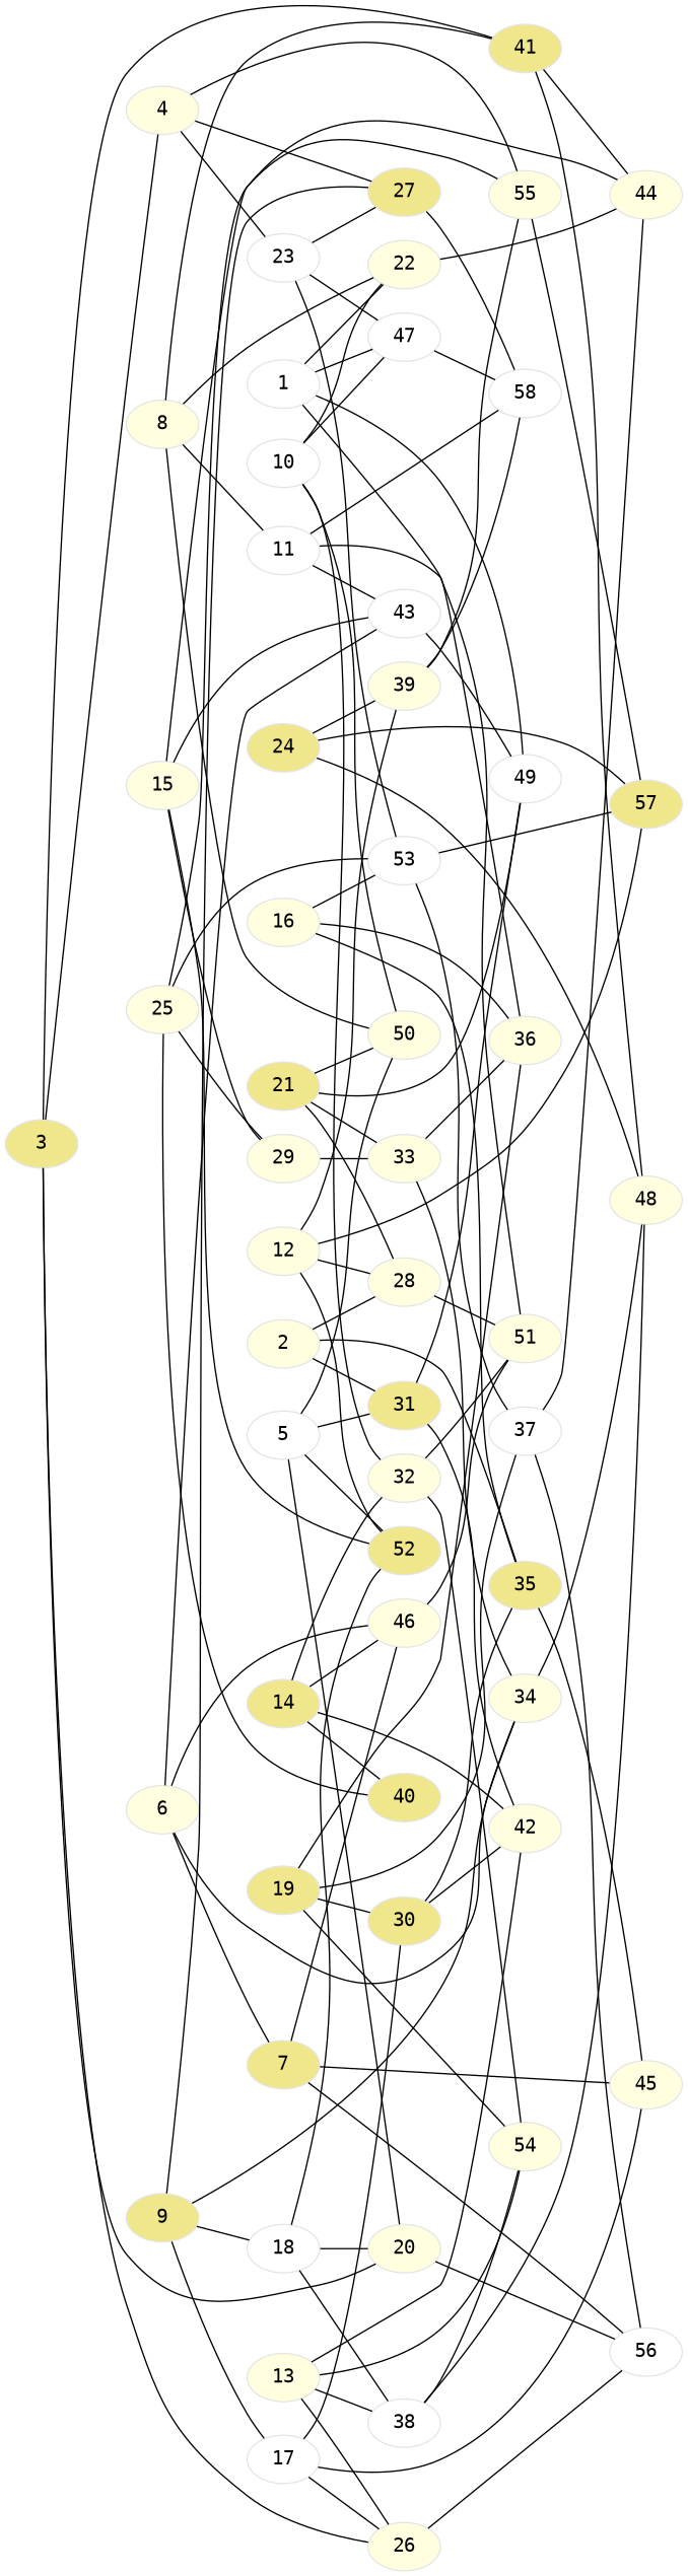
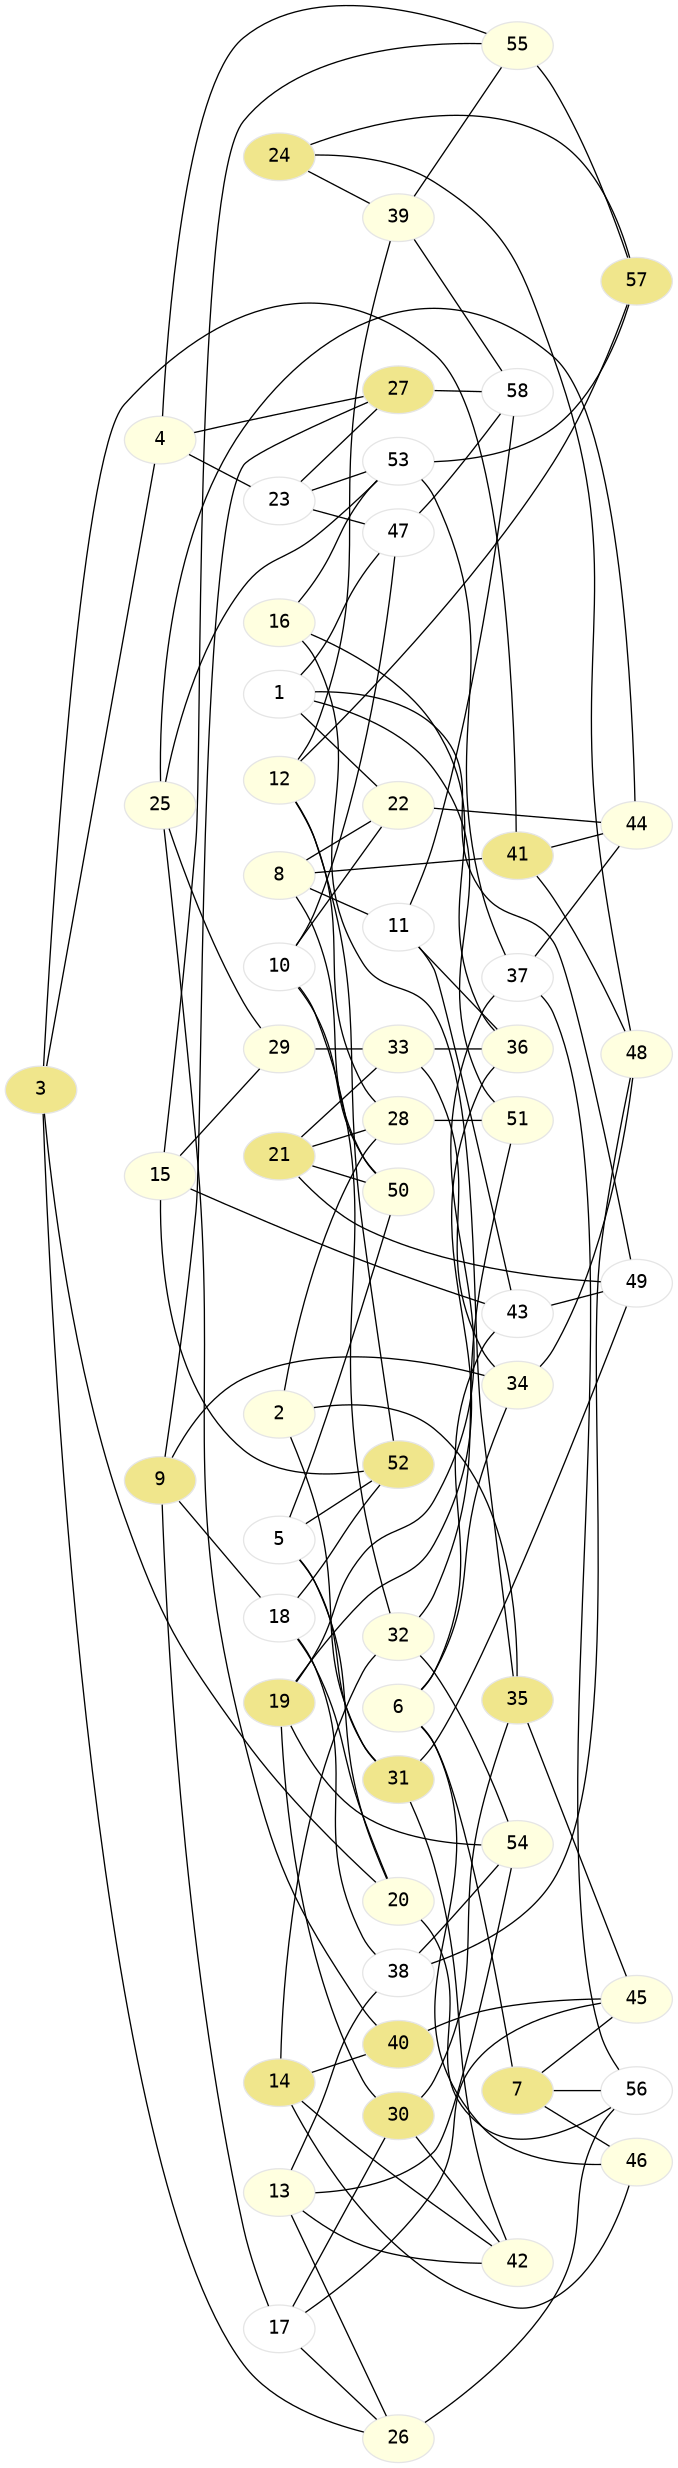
  graph {
    fontname="DejaVu Sans Mono"
    rankdir=LR
    node [color=gray90 fillcolor=lightyellow fontname="DejaVu Sans Mono" style=filled]
    edge [fontname="DejaVu Sans Mono"]
    1 [fillcolor=white]
    22
    47 [fillcolor=white]
    49 [fillcolor=white]
    51
    44
    58 [fillcolor=white]
    2
    28
    31 [fillcolor=khaki]
    35 [fillcolor=khaki]
    29
    33
    42
    45
    3 [fillcolor=khaki]
    4
    20
    26
    41 [fillcolor=khaki]
    23 [fillcolor=white]
    27 [fillcolor=khaki]
    55
    56 [fillcolor=white]
    48
    53 [fillcolor=white]
    57 [fillcolor=khaki]
    5 [fillcolor=white]
    50
    52 [fillcolor=khaki]
    7 [fillcolor=khaki]
    6
    34
    43 [fillcolor=white]
    46
    8
    11 [fillcolor=white]
    36
    9 [fillcolor=khaki]
    17 [fillcolor=white]
    18 [fillcolor=white]
    30 [fillcolor=khaki]
    38 [fillcolor=white]
    10 [fillcolor=white]
    32
    54
    12
    39
    13
    14 [fillcolor=khaki]
    40 [fillcolor=khaki]
    15
    16
    37 [fillcolor=white]
    19 [fillcolor=khaki]
    21 [fillcolor=khaki]
    24 [fillcolor=khaki]
    25
    1 -- 22
    1 -- 47
    1 -- 49
    1 -- 51
    22 -- 44
    47 -- 58
    2 -- 28
    2 -- 31
    2 -- 35
    28 -- 51
    31 -- 49
    31 -- 42
    35 -- 45
    29 -- 33
    33 -- 34
    33 -- 36
    3 -- 4
    3 -- 20
    3 -- 26
    3 -- 41
    4 -- 23
    4 -- 27
    4 -- 55
    20 -- 56
    26 -- 56
    41 -- 44
    41 -- 48
    23 -- 47
    23 -- 27
    23 -- 53
    27 -- 58
    55 -- 57
    53 -- 57
    53 -- 37
    5 -- 31
    5 -- 20
    5 -- 50
    5 -- 52
    7 -- 45
    7 -- 56
    7 -- 46
    6 -- 7
    6 -- 34
    6 -- 43
    6 -- 46
    34 -- 48
    43 -- 49
-   46 -- 51
    8 -- 22
    8 -- 41
    8 -- 50
    8 -- 11
    11 -- 58
    11 -- 43
    11 -- 36
    9 -- 27
    9 -- 34
    9 -- 17
    9 -- 18
    17 -- 45
    17 -- 26
    17 -- 30
    18 -- 20
    18 -- 52
    18 -- 38
    30 -- 35
    30 -- 42
    38 -- 48
    38 -- 54
    10 -- 22
    10 -- 47
    10 -- 50
    10 -- 32
    32 -- 51
    32 -- 54
    12 -- 28
    12 -- 57
    12 -- 52
    12 -- 39
    39 -- 58
    39 -- 55
    13 -- 42
    13 -- 26
    13 -- 38
    13 -- 54
    14 -- 42
    14 -- 46
    14 -- 32
    14 -- 40
+   40 -- 45
    15 -- 29
    15 -- 55
    15 -- 52
    15 -- 43
    16 -- 35
    16 -- 53
    16 -- 36
    37 -- 44
    37 -- 56
    19 -- 36
    19 -- 30
    19 -- 54
    19 -- 37
    21 -- 49
    21 -- 28
    21 -- 33
    21 -- 50
    24 -- 48
    24 -- 57
    24 -- 39
    25 -- 44
    25 -- 29
    25 -- 53
    25 -- 40
  }
